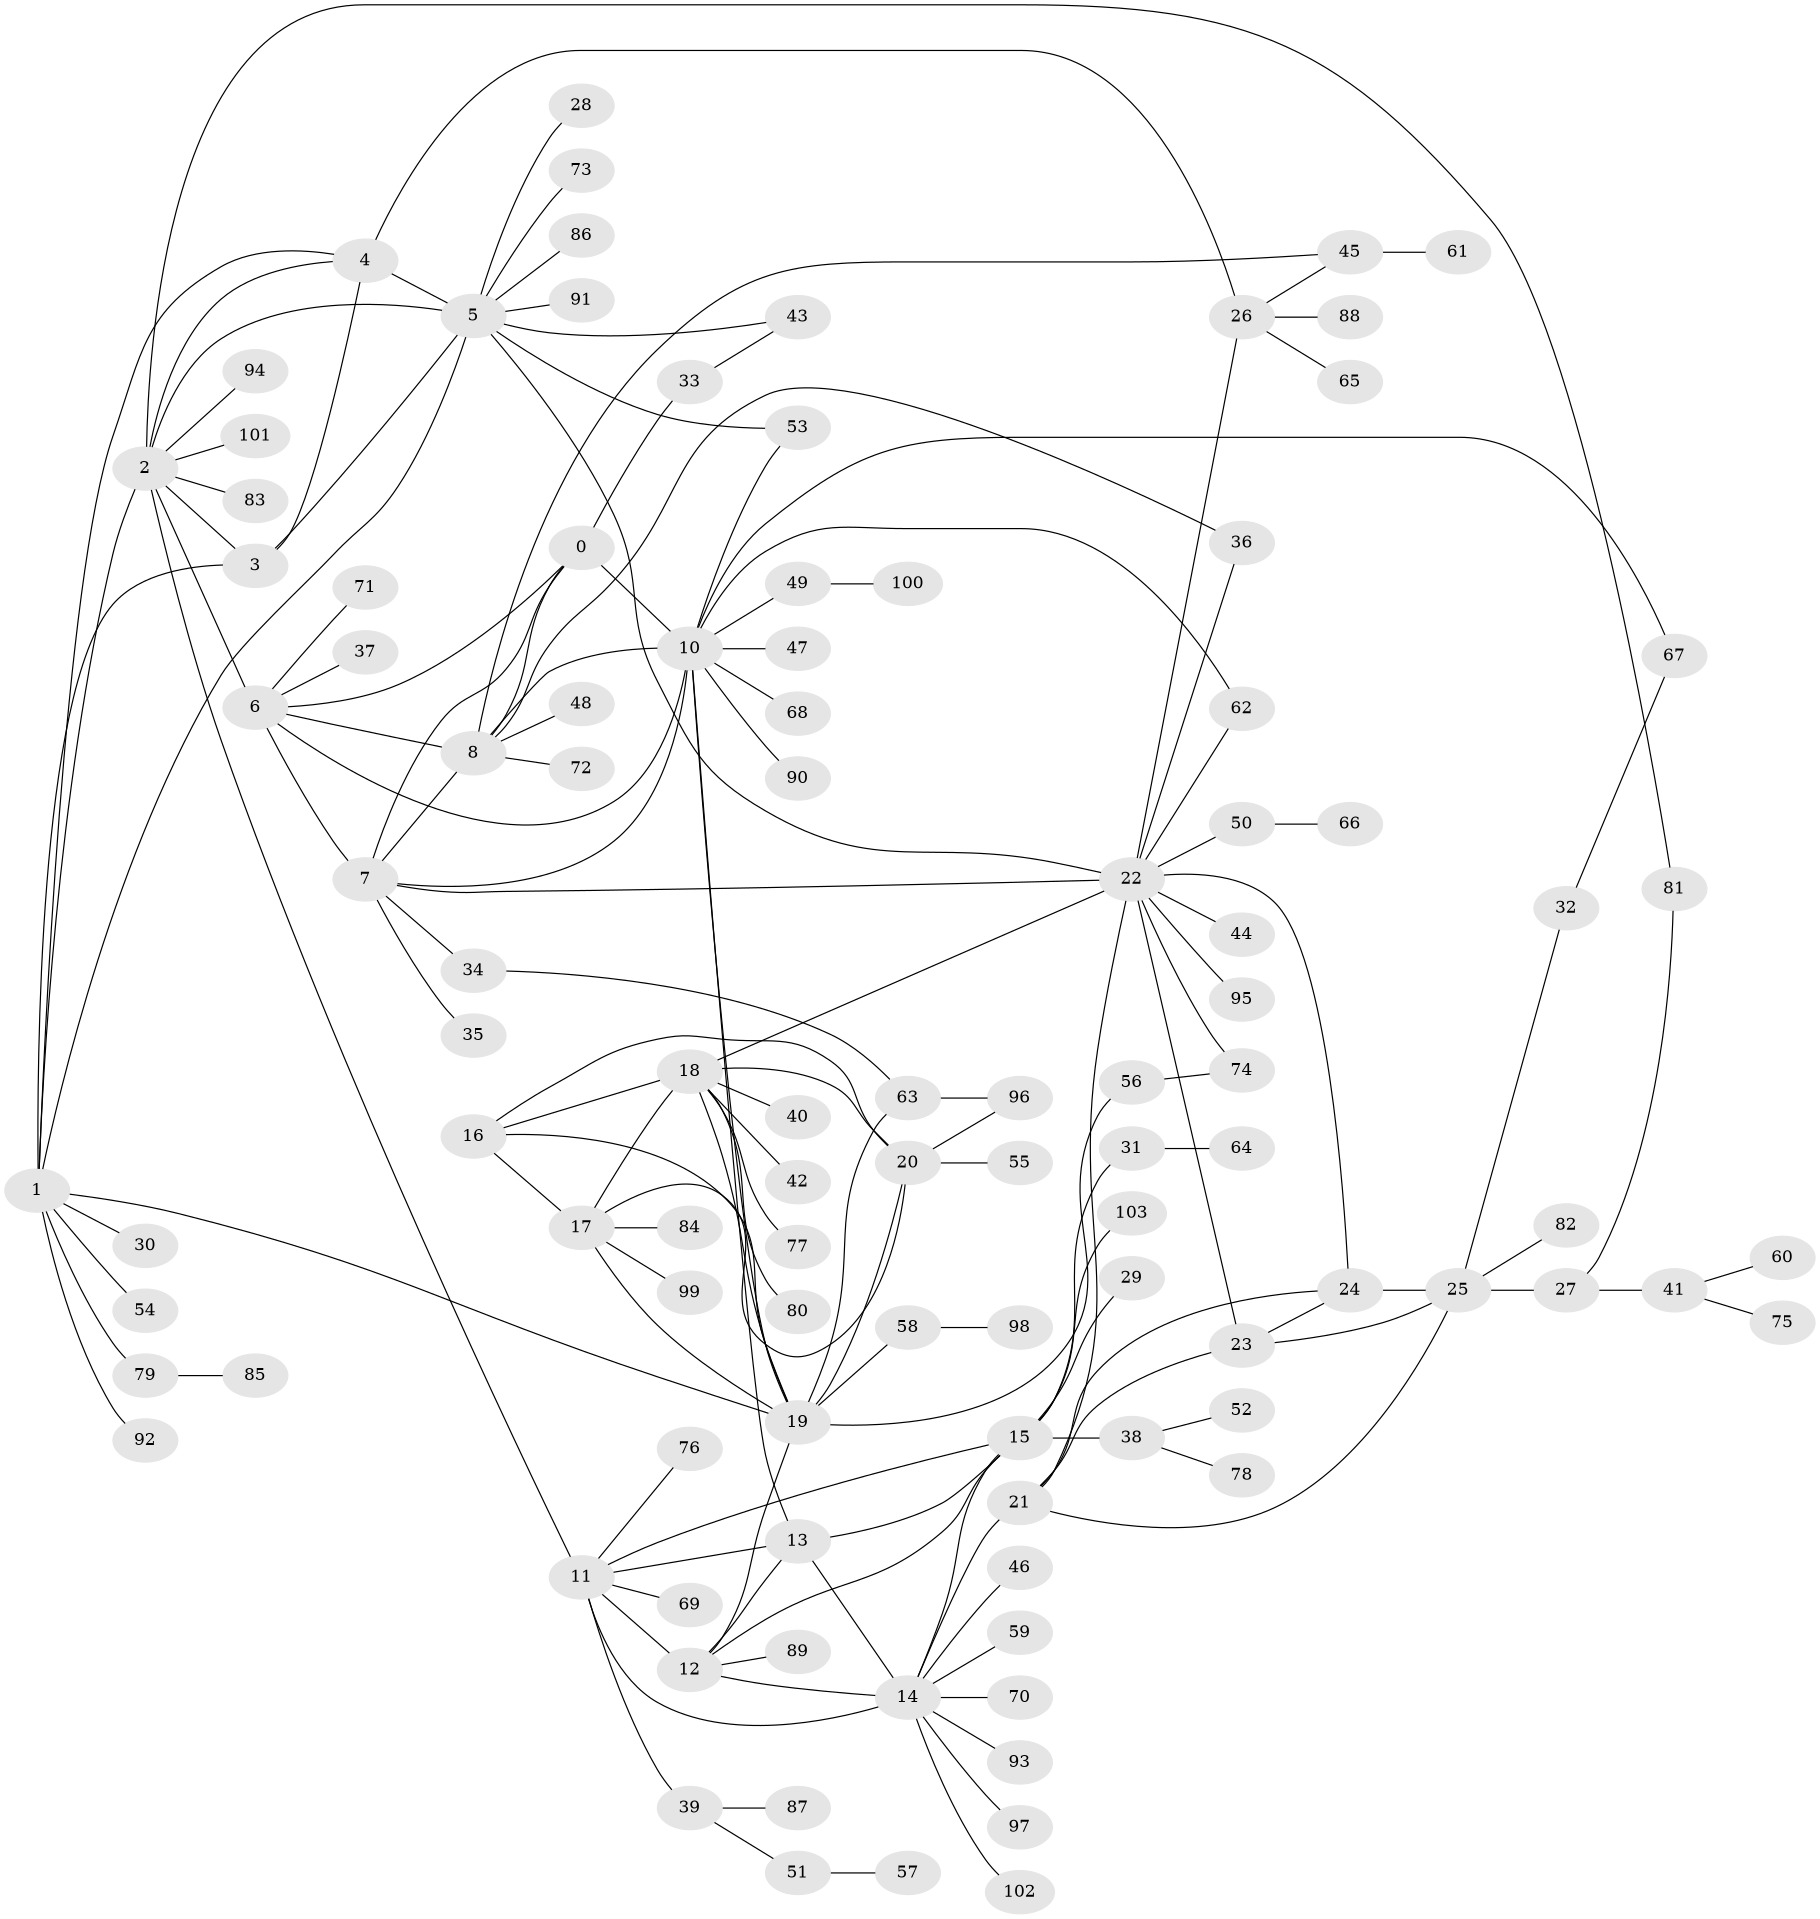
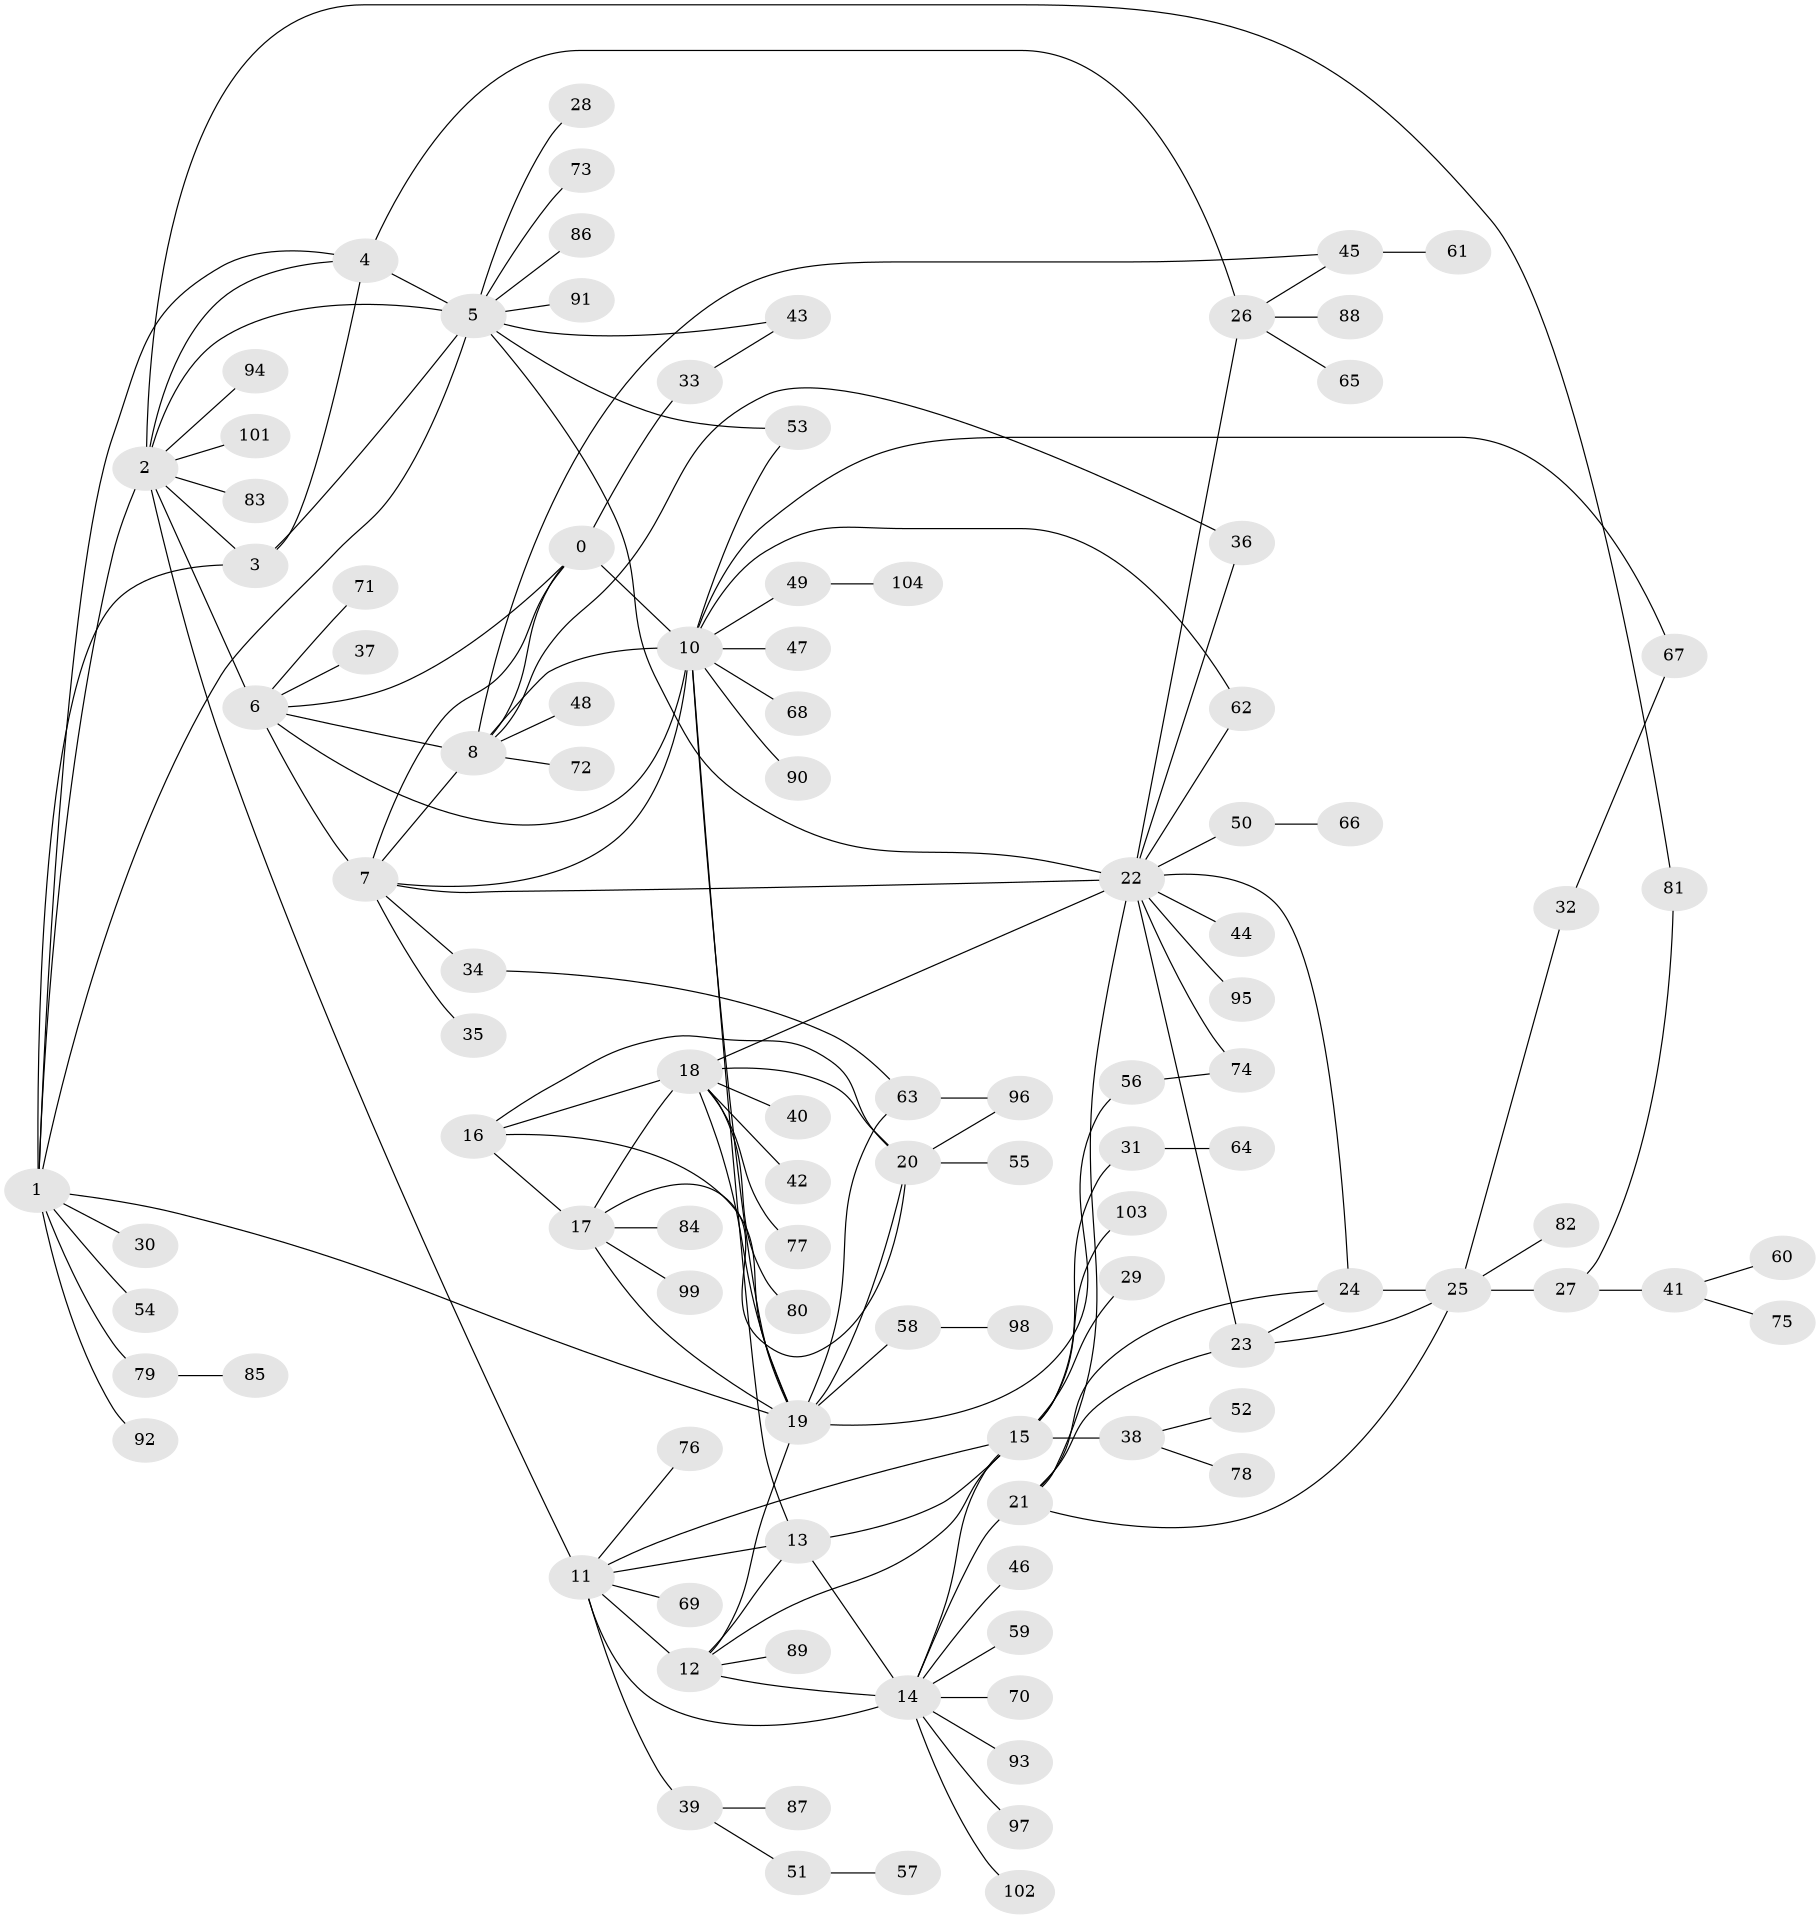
  graph {
    rankdir=LR
    node [color=gray90 style=filled]
    1
    2
    3
    4
    5
    19
    30
    54
    79
    92
    6
    11
    81
    83
    94
    101
    26
    22
    28
    43
    53
    73
    86
    91
    20
    56
    58
    63
    85
    7
    8
    n32 [label=0]
    10
    37
    71
    13
    12
    14
    15
    39
    69
    76
    45
    65
    88
    36
    62
    23
    24
    44
    50
    74
    95
    34
    35
    48
    72
    33
    47
    49
    67
    68
    90
    61
-   100
+   100 [label=104]
    89
    21
    46
    59
    70
    93
    97
    102
    29
    31
    38
    103
    51
    87
    25
    64
    52
    78
    16
    17
    18
    84
    99
    40
    42
    77
    80
    55
    96
    98
    27
    32
    82
    66
    41
    60
    75
    57
    1 -- 2
    1 -- 3
    1 -- 4
    1 -- 5
    1 -- 19
    1 -- 30
    1 -- 54
    1 -- 79
    1 -- 92
    2 -- 3
    2 -- 4
    2 -- 5
    2 -- 6
    2 -- 11
    2 -- 81
    2 -- 83
    2 -- 94
    2 -- 101
    3 -- 4
    3 -- 5
    4 -- 5
    4 -- 26
    5 -- 22
    5 -- 28
    5 -- 43
    5 -- 53
    5 -- 73
    5 -- 86
    5 -- 91
    19 -- 20
    19 -- 56
    19 -- 58
    19 -- 63
    79 -- 85
    6 -- 7
    6 -- 8
    6 -- n32
    6 -- 10
    6 -- 37
    6 -- 71
    11 -- 13
    11 -- 12
    11 -- 14
    11 -- 15
    11 -- 39
    11 -- 69
    11 -- 76
    26 -- 45
    26 -- 65
    26 -- 88
    22 -- 26
    22 -- 36
    22 -- 62
    22 -- 23
    22 -- 24
    22 -- 44
    22 -- 50
    22 -- 74
    22 -- 95
    20 -- 55
    20 -- 96
    56 -- 74
    58 -- 98
    63 -- 96
    7 -- 22
    7 -- 8
    7 -- n32
    7 -- 10
    7 -- 34
    7 -- 35
    8 -- n32
    8 -- 10
    8 -- 45
    8 -- 36
    8 -- 48
    8 -- 72
    n32 -- 10
    n32 -- 33
    10 -- 19
    10 -- 53
    10 -- 13
    10 -- 62
    10 -- 47
    10 -- 49
    10 -- 67
    10 -- 68
    10 -- 90
    13 -- 14
    13 -- 15
    12 -- 19
    12 -- 13
    12 -- 14
    12 -- 15
    12 -- 89
    14 -- 15
    14 -- 21
    14 -- 46
    14 -- 59
    14 -- 70
    14 -- 93
    14 -- 97
    14 -- 102
    15 -- 29
    15 -- 31
    15 -- 38
    15 -- 103
    39 -- 51
    39 -- 87
    45 -- 61
    23 -- 24
    23 -- 25
    24 -- 25
    50 -- 66
    34 -- 63
    33 -- 43
    49 -- 100
    21 -- 22
    21 -- 23
    21 -- 24
    21 -- 25
    31 -- 64
    38 -- 52
    38 -- 78
    51 -- 57
    25 -- 27
    25 -- 32
    25 -- 82
    16 -- 19
    16 -- 20
    16 -- 17
    16 -- 18
    17 -- 19
    17 -- 20
    17 -- 18
    17 -- 84
    17 -- 99
    18 -- 19
    18 -- 22
    18 -- 20
    18 -- 40
    18 -- 42
    18 -- 77
    18 -- 80
    27 -- 81
    27 -- 41
    32 -- 67
    41 -- 60
    41 -- 75
  }
